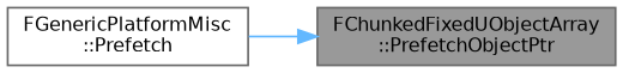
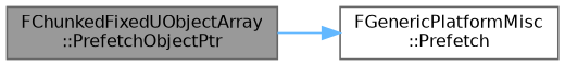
  digraph {
    rankdir=LR
    node [fontname=Helvetica fontsize=10 shape=box style=filled]
    n1 [color=gray40 fillcolor=grey60 fontcolor=black height=0.2 label="FChunkedFixedUObjectArray\l::PrefetchObjectPtr" width=0.4]
    n2 [color=grey40 fillcolor=white height=0.2 label="FGenericPlatformMisc\l::Prefetch" width=0.4]
-   n2 -> n1 [color=steelblue1 fontname=Helvetica fontsize=10 labelfontname=Helvetica labelfontsize=10 style=solid]
+   n1 -> n2 [color=steelblue1 fontname=Helvetica fontsize=10 labelfontname=Helvetica labelfontsize=10 style=solid]
  }
